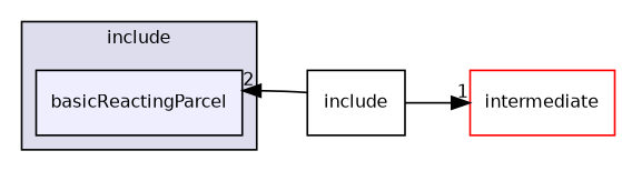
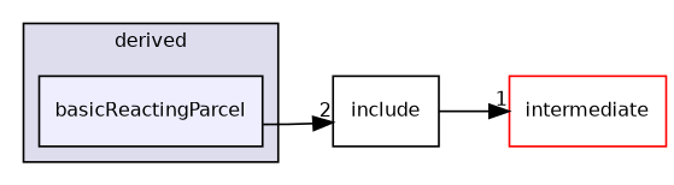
  digraph {
    compound=true
    rankdir=LR
    node [fontname=Helvetica fontsize=10 shape=box]
    edge [labeldistance=1.5 labelfontname=Helvetica labelfontsize=10]
    n1 [fillcolor="#eeeeff" label=basicReactingParcel pencolor=black style=filled]
    n2 [label=include]
    n3 [color=red label=intermediate]
    subgraph cluster_1 {
      bgcolor="#ddddee"
      fontname=Helvetica
      fontsize=10
-     label=include
+     label=derived
      pencolor=black
      n1
    }
-   n2 -> n1 [headlabel=2]
+   n1 -> n2 [headlabel=2]
    n2 -> n3 [headlabel=1]
  }
